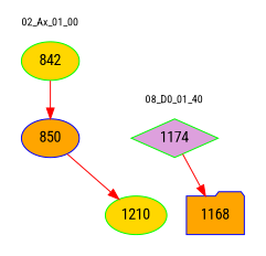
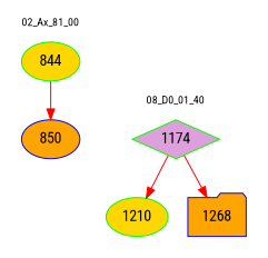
  digraph {
    fontname="Roboto Condensed"
    node [color=green fillcolor=gold fontname="Roboto Condensed" shape=ellipse style=filled]
    edge [color=red fontname="Roboto Condensed"]
-   n1 [label=842]
+   n1 [label=844]
    n2 [color=blue fillcolor=orange label=850]
    n3 [fillcolor=plum label=1174 shape=diamond]
-   n4 [color=blue fillcolor=orange label=1168 shape=folder]
+   n4 [color=blue fillcolor=orange label=1268 shape=folder]
    n5 [label=1210]
    subgraph cluster_1 {
      color=white
      fontsize=10
-     label="02_Ax_01_00"
+     label="02_Ax_81_00"
      n1
      n2
    }
    subgraph cluster_2 {
      color=white
      fontsize=10
      label="08_D0_01_40"
      n3
      n4
      n5
    }
    n1 -> n2
    n3 -> n4
-   n2 -> n5
+   n3 -> n5
  }
